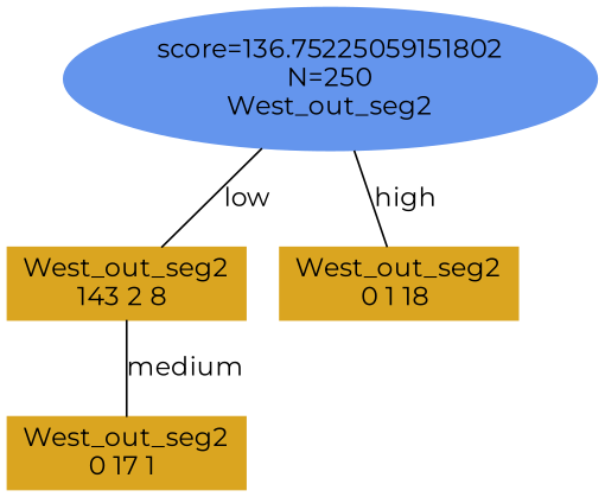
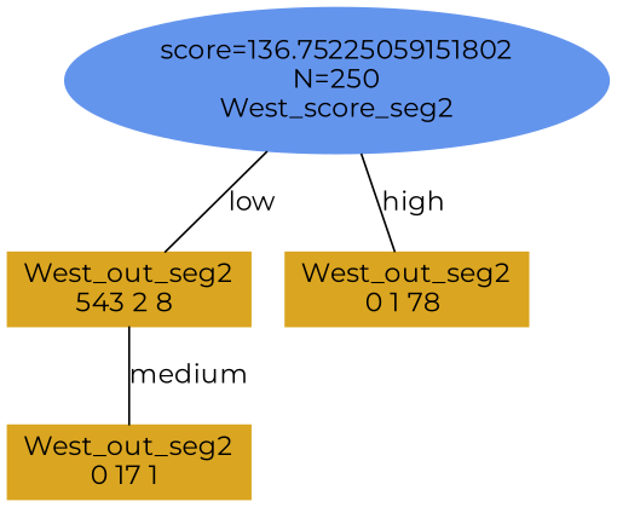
  digraph {
    fontname=Montserrat
    node [color=goldenrod fontname=Montserrat shape=box style=filled]
    edge [dir=none fontname=Montserrat]
-   n1 [color=cornflowerblue label="score=136.75225059151802\nN=250\nWest_out_seg2" shape=ellipse]
-   n2 [label="West_out_seg2\n143 2 8 "]
+   n1 [color=cornflowerblue label="score=136.75225059151802\nN=250\nWest_score_seg2" shape=ellipse]
+   n2 [label="West_out_seg2\n543 2 8 "]
    n3 [label="West_out_seg2\n0 17 1 "]
-   n4 [label="West_out_seg2\n0 1 18 "]
+   n4 [label="West_out_seg2\n0 1 78 "]
    subgraph sub_1 {
      rank=same
      n1
    }
    subgraph sub_2 {
      rank=same
      n2
    }
    subgraph sub_3 {
      rank=same
      n3
    }
    subgraph sub_4 {
      rank=same
      n4
    }
    n1 -> n2 [label=low]
    n1 -> n4 [label=high]
    n2 -> n3 [label=medium]
  }
